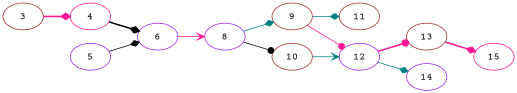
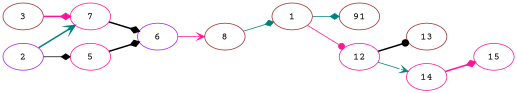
  digraph {
    fontname="Courier Prime"
    rankdir=LR
    node [alpha=0.11 color=brown fontname="Courier Prime"]
    edge [arrowhead=diamond color=teal fontname="Courier Prime" style=solid]
-   4 [alpha=0.13 color=deeppink expect_size=24171520]
-   5 [alpha=0.07 color=purple expect_size=19716096]
+   2 [alpha=0.06 color=purple expect_size=17858560]
+   4 [alpha=0.13 color=deeppink expect_size=24171520 label=7]
+   5 [alpha=0.07 color=deeppink expect_size=19716096]
    3 [expect_size=25686016]
    6 [color=purple expect_size=11110400]
-   8 [alpha=0.17 color=purple expect_size=39156736]
-   9 [alpha=0.13 expect_size=28019712]
-   10 [alpha=0.10 expect_size=14884864]
-   11 [alpha=0.13 expect_size=15796224]
-   12 [alpha=0.06 color=purple expect_size=23956480]
+   8 [alpha=0.17 expect_size=39156736]
+   9 [alpha=0.13 expect_size=28019712 label=1]
+   11 [alpha=0.13 expect_size=15796224 label=91]
+   12 [alpha=0.06 color=deeppink expect_size=23956480]
    13 [expect_size=38302720]
-   14 [color=purple expect_size=17692672]
+   14 [color=deeppink expect_size=17692672]
    15 [alpha=0.06 color=deeppink expect_size=49400832]
+   2 -> 4 [arrowhead=vee style=bold]
+   2 -> 5 [color=black]
    4 -> 6 [color=black style=bold]
-   5 -> 6 [color=black]
+   5 -> 6 [color=black style=bold]
    3 -> 4 [color=deeppink style=bold]
    6 -> 8 [arrowhead=vee color=deeppink]
    8 -> 9
-   8 -> 10 [arrowhead=dot color=black]
    9 -> 11
    9 -> 12 [arrowhead=dot color=deeppink]
-   10 -> 12 [arrowhead=vee]
-   12 -> 13 [arrowhead=dot color=deeppink style=bold]
-   12 -> 14
-   13 -> 15 [color=deeppink style=bold]
+   12 -> 13 [arrowhead=dot color=black style=bold]
+   12 -> 14 [arrowhead=vee]
+   14 -> 15 [color=deeppink style=bold]
  }
